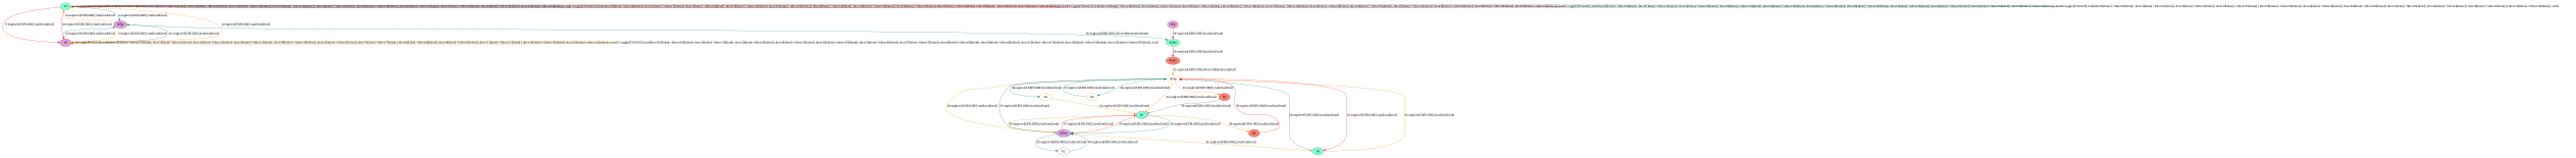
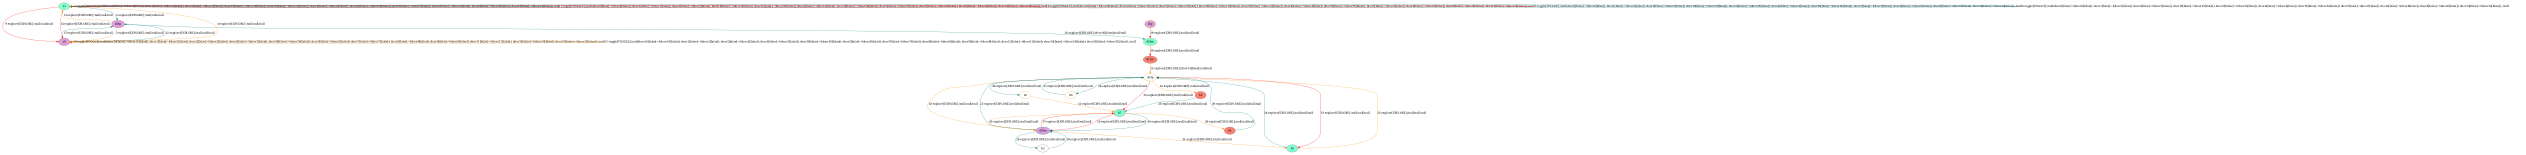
  digraph {
    fontname="Noto Serif"
    node [color=darkorange fillcolor=aquamarine fontname="Noto Serif" style=filled]
    edge [color=teal fontname="Noto Serif"]
    b1
    d36p [color=brown fillcolor=plum]
    b0 [color=brown fillcolor=plum]
    d36m
    d14m [color=gray40 fillcolor=salmon]
    d14p [fillcolor=white]
    d5p [fillcolor=plum]
    b3 [color=gray40 fillcolor=salmon]
    b7 [color=brown]
    d29m [color=teal fillcolor=plum]
    b6 [fillcolor=white]
    b5 [color=gray40]
    b8 [fillcolor=white]
    b4 [color=gray40 fillcolor=salmon]
    b2 [color=gray40 fillcolor=white]
    b1 -> b1 [label="1-toggle[TOGGLE];/null/door0[false]:=!(door0[false]); door1[false]:=!(door1[false]); door3[false]:=!(door3[false]); door19[false]:=!(door19[false]); door35[false]:=!(door35[false]); door4[false]:=!(door4[false]); door36[false]:=!(door36[false]); door5[false]:=!(door5[false]); door6[false]:=!(door6[false]); door8[false]:=!(door8[false]); door14[false]:=!(door14[false]); /null"]
    b1 -> b1 [label="5-toggle[TOGGLE];/null/door0[false]:=!(door0[false]); door1[false]:=!(door1[false]); door3[false]:=!(door3[false]); door19[false]:=!(door19[false]); door35[false]:=!(door35[false]); door4[false]:=!(door4[false]); door36[false]:=!(door36[false]); door5[false]:=!(door5[false]); door6[false]:=!(door6[false]); door8[false]:=!(door8[false]); door14[false]:=!(door14[false]); /null"]
    b1 -> b1 [color=red label="6-toggle[TOGGLE];/null/door0[false]:=!(door0[false]); door1[false]:=!(door1[false]); door3[false]:=!(door3[false]); door19[false]:=!(door19[false]); door35[false]:=!(door35[false]); door4[false]:=!(door4[false]); door36[false]:=!(door36[false]); door5[false]:=!(door5[false]); door6[false]:=!(door6[false]); door8[false]:=!(door8[false]); door14[false]:=!(door14[false]); /null"]
    b1 -> b1 [color=red label="7-toggle[TOGGLE];/null/door0[false]:=!(door0[false]); door1[false]:=!(door1[false]); door3[false]:=!(door3[false]); door19[false]:=!(door19[false]); door35[false]:=!(door35[false]); door4[false]:=!(door4[false]); door36[false]:=!(door36[false]); door5[false]:=!(door5[false]); door6[false]:=!(door6[false]); door8[false]:=!(door8[false]); door14[false]:=!(door14[false]); /null"]
    b1 -> b1 [label="8-toggle[TOGGLE];/null/door0[false]:=!(door0[false]); door1[false]:=!(door1[false]); door3[false]:=!(door3[false]); door19[false]:=!(door19[false]); door35[false]:=!(door35[false]); door4[false]:=!(door4[false]); door36[false]:=!(door36[false]); door5[false]:=!(door5[false]); door6[false]:=!(door6[false]); door8[false]:=!(door8[false]); door14[false]:=!(door14[false]); /null"]
    b1 -> d36p [label="2-explore[EXPLORE];/null/null/null"]
    b1 -> b0 [color=red label="9-explore[EXPLORE];/null/null/null"]
    b1 -> b0 [color=red label="14-explore[EXPLORE];/null/null/null"]
    d36p -> b1 [color=darkorange label="13-explore[EXPLORE];/null/null/null"]
    d36p -> b0 [color=darkorange label="3-explore[EXPLORE];/null/null/null"]
    d36p -> d36m [label="16-explore[EXPLORE];/door36[false]/null/null"]
    b0 -> b1 [color=darkorange label="4-explore[EXPLORE];/null/null/null"]
    b0 -> d36p [label="12-explore[EXPLORE];/null/null/null"]
    b0 -> d36p [label="15-explore[EXPLORE];/null/null/null"]
    b0 -> b0 [color=red label="10-toggle[TOGGLE];/null/door16[false]:=!(door16[false]); door1[false]:=!(door1[false]); door2[false]:=!(door2[false]); door3[false]:=!(door3[false]); door36[false]:=!(door36[false]); door5[false]:=!(door5[false]); door7[false]:=!(door7[false]); door8[false]:=!(door8[false]); door9[false]:=!(door9[false]); door11[false]:=!(door11[false]); door14[false]:=!(door14[false]); door31[false]:=!(door31[false]); /null"]
    b0 -> b0 [color=darkorange label="11-toggle[TOGGLE];/null/door16[false]:=!(door16[false]); door1[false]:=!(door1[false]); door2[false]:=!(door2[false]); door3[false]:=!(door3[false]); door36[false]:=!(door36[false]); door5[false]:=!(door5[false]); door7[false]:=!(door7[false]); door8[false]:=!(door8[false]); door9[false]:=!(door9[false]); door11[false]:=!(door11[false]); door14[false]:=!(door14[false]); door31[false]:=!(door31[false]); /null"]
    d36m -> d14m [color=red label="20-explore[EXPLORE];/null/null/null"]
    d14m -> d14p [color=darkorange label="21-explore[EXPLORE];/door14[false]/null/null"]
    d14p -> b3 [color=darkorange label="22-explore[EXPLORE];/null/null/null"]
-   d14p -> b7 [color=darkorange label="35-explore[EXPLORE];/null/null/null"]
+   d14p -> b7 [color=red label="35-explore[EXPLORE];/null/null/null"]
    d14p -> d29m [color=darkorange label="28-explore[EXPLORE];/null/null/null"]
    d14p -> b6 [label="26-explore[EXPLORE];/null/null/null"]
    d14p -> b5 [color=red label="33-explore[EXPLORE];/null/null/null"]
    d14p -> b8 [label="40-explore[EXPLORE];/null/null/null"]
    d5p -> d36m [color=red label="19-explore[EXPLORE];/null/null/null"]
    b3 -> b7 [label="23-explore[EXPLORE];/null/null/null"]
    b7 -> d29m [color=red label="24-explore[EXPLORE];/null/null/null"]
    b7 -> d29m [label="36-explore[EXPLORE];/null/null/null"]
    b7 -> d29m [color=darkorange label="42-explore[EXPLORE];/null/null/null"]
    b7 -> b4 [color=darkorange label="38-explore[EXPLORE];/null/null/null"]
    d29m -> d14p [label="25-explore[EXPLORE];/null/null/null"]
    d29m -> b7 [color=red label="37-explore[EXPLORE];/null/null/null"]
    d29m -> b5 [color=darkorange label="31-explore[EXPLORE];/null/null/null"]
    d29m -> b2 [label="29-explore[EXPLORE];/null/null/null"]
    b6 -> d14p [label="27-explore[EXPLORE];/null/null/null"]
    b5 -> d14p [color=darkorange label="32-explore[EXPLORE];/null/null/null"]
    b5 -> d14p [label="34-explore[EXPLORE];/null/null/null"]
    b8 -> b7 [color=darkorange label="41-explore[EXPLORE];/null/null/null"]
-   b4 -> d14p [color=red label="39-explore[EXPLORE];/null/null/null"]
+   b4 -> d14p [label="39-explore[EXPLORE];/null/null/null"]
    b2 -> d29m [label="30-explore[EXPLORE];/null/null/null"]
  }
